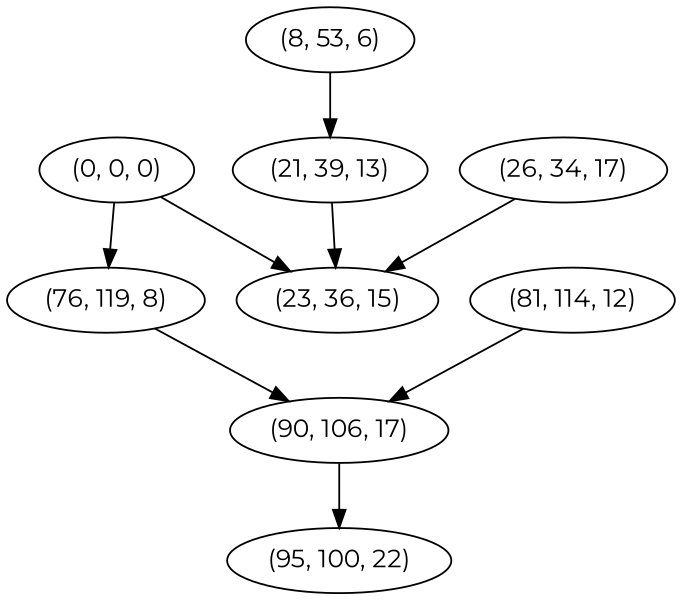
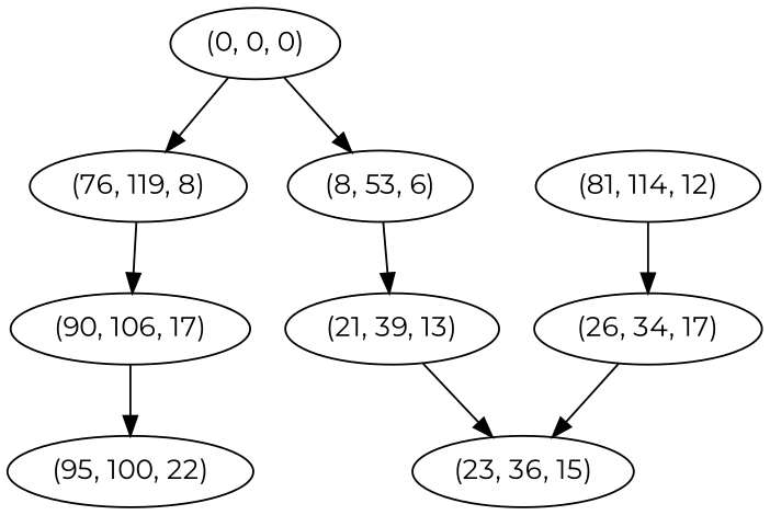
  digraph {
    fontname=Montserrat
    node [fontname=Montserrat]
    edge [fontname=Montserrat]
    "(0, 0, 0)"
    "(8, 53, 6)"
    "(76, 119, 8)"
    "(21, 39, 13)"
    "(90, 106, 17)"
    "(23, 36, 15)"
    "(26, 34, 17)"
    "(81, 114, 12)"
    "(95, 100, 22)"
-   "(0, 0, 0)" -> "(23, 36, 15)"
+   "(0, 0, 0)" -> "(8, 53, 6)"
    "(0, 0, 0)" -> "(76, 119, 8)"
    "(8, 53, 6)" -> "(21, 39, 13)"
    "(76, 119, 8)" -> "(90, 106, 17)"
    "(21, 39, 13)" -> "(23, 36, 15)"
    "(90, 106, 17)" -> "(95, 100, 22)"
    "(26, 34, 17)" -> "(23, 36, 15)"
-   "(81, 114, 12)" -> "(90, 106, 17)"
+   "(81, 114, 12)" -> "(26, 34, 17)"
  }
